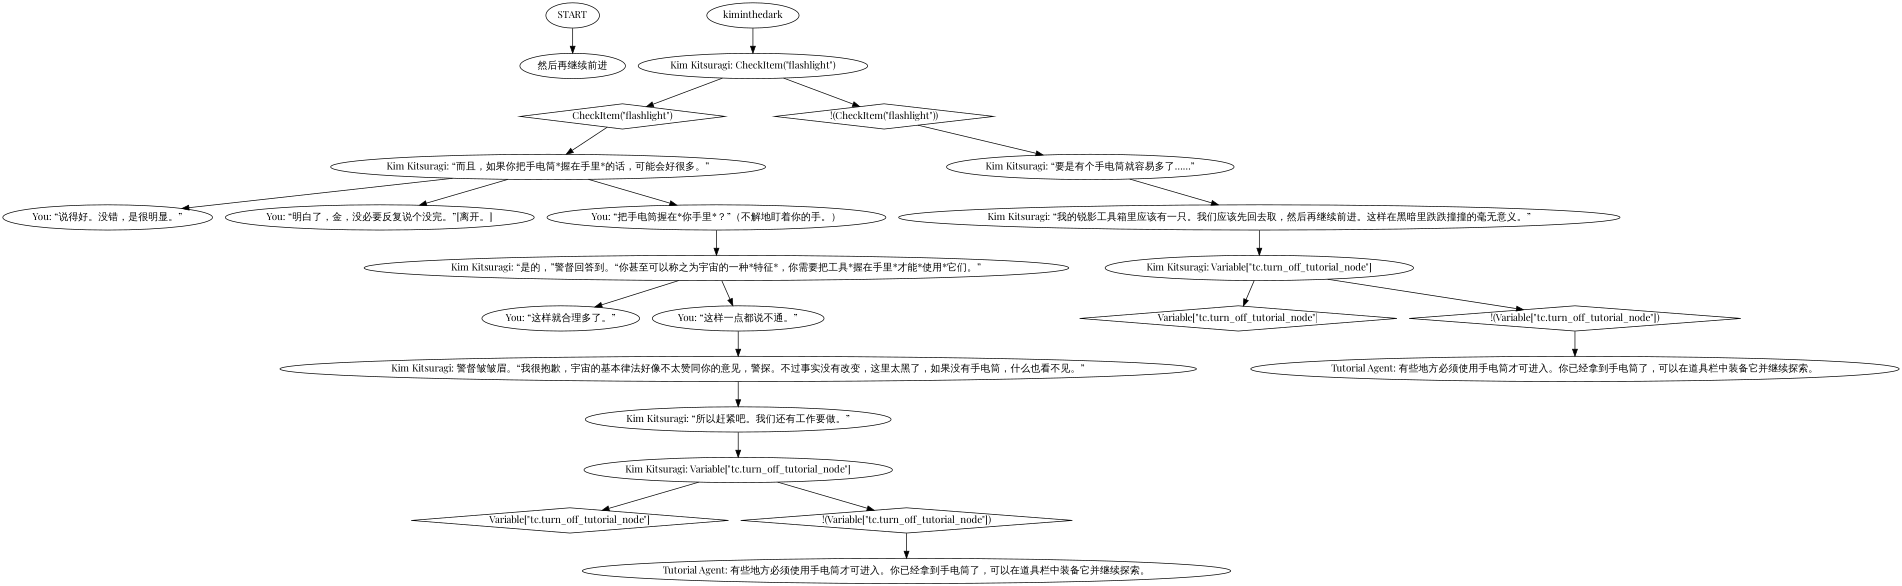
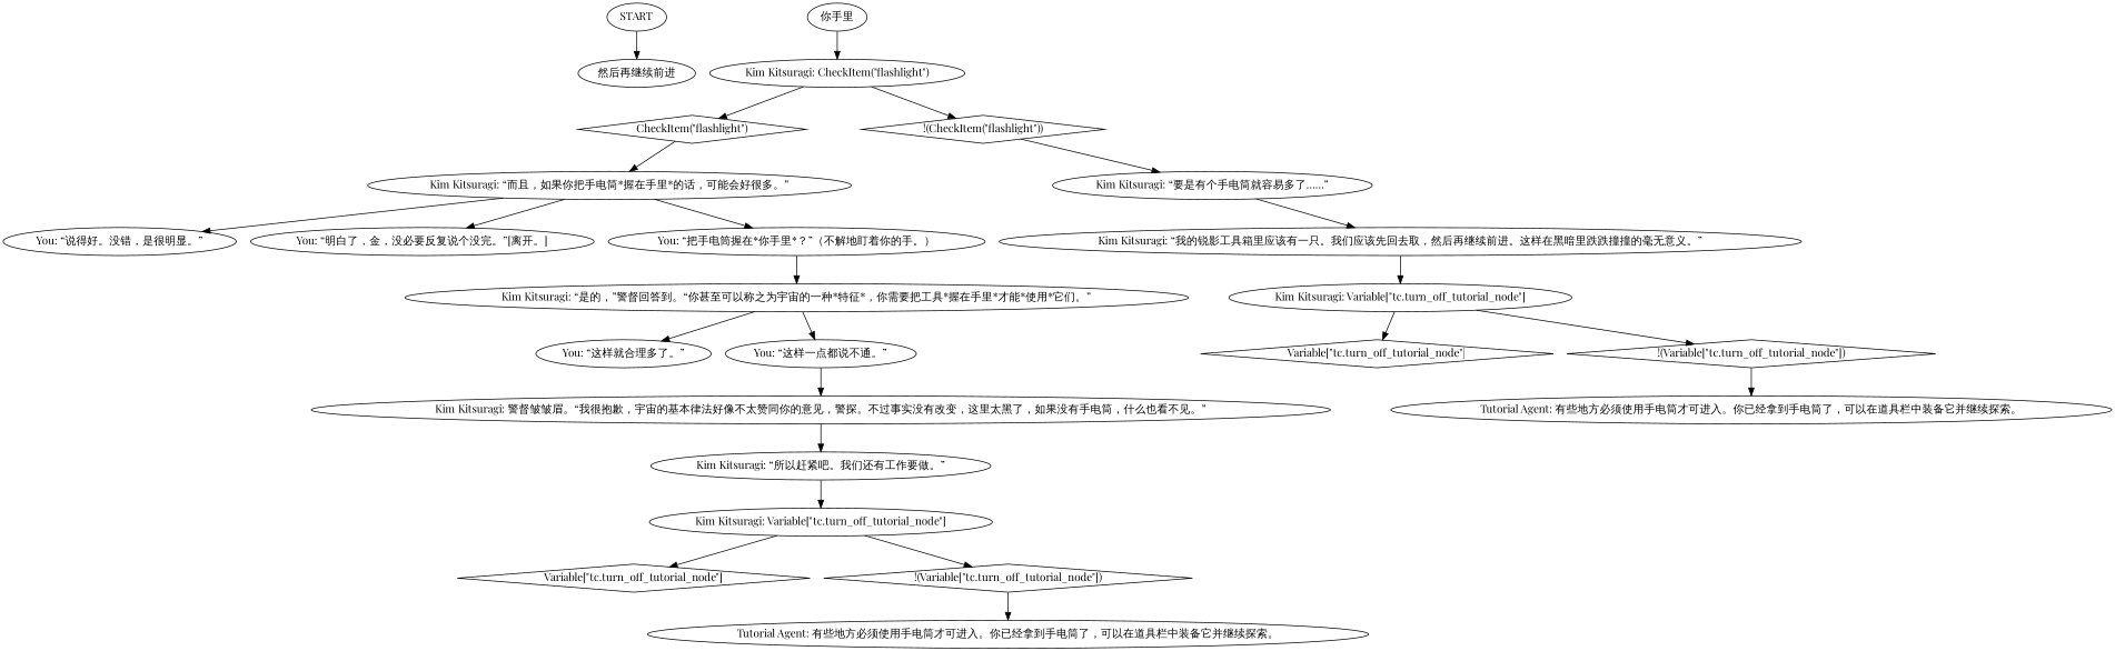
  digraph {
    fontname="Playfair Display"
    node [fontname="Playfair Display"]
    edge [fontname="Playfair Display"]
    n1 [label=START]
    n2 [label="然后再继续前进"]
    n3 [label="Kim Kitsuragi: Variable[\"tc.turn_off_tutorial_node\"]"]
    n4 [label="Variable[\"tc.turn_off_tutorial_node\"]" shape=diamond]
    n5 [label="!(Variable[\"tc.turn_off_tutorial_node\"])" shape=diamond]
    n6 [label="Tutorial Agent: 有些地方必须使用手电筒才可进入。你已经拿到手电筒了，可以在道具栏中装备它并继续探索。"]
    n7 [label="Kim Kitsuragi: 警督皱皱眉。“我很抱歉，宇宙的基本律法好像不太赞同你的意见，警探。不过事实没有改变，这里太黑了，如果没有手电筒，什么也看不见。”"]
    n8 [label="Kim Kitsuragi: “所以赶紧吧。我们还有工作要做。”"]
    n9 [label="Kim Kitsuragi: Variable[\"tc.turn_off_tutorial_node\"]"]
    n10 [label="Kim Kitsuragi: CheckItem(\"flashlight\")"]
    n11 [label="CheckItem(\"flashlight\")" shape=diamond]
    n12 [label="!(CheckItem(\"flashlight\"))" shape=diamond]
    n13 [label="Kim Kitsuragi: “而且，如果你把手电筒*握在手里*的话，可能会好很多。”"]
    n14 [label="Kim Kitsuragi: “要是有个手电筒就容易多了……”"]
    n15 [label="You: “说得好。没错，是很明显。”"]
    n16 [label="You: “明白了，金，没必要反复说个没完。”[离开。]"]
    n17 [label="You: “把手电筒握在*你手里*？”（不解地盯着你的手。）"]
    n18 [label="Kim Kitsuragi: “我的锐影工具箱里应该有一只。我们应该先回去取，然后再继续前进。这样在黑暗里跌跌撞撞的毫无意义。”"]
    n19 [label="Variable[\"tc.turn_off_tutorial_node\"]" shape=diamond]
    n20 [label="!(Variable[\"tc.turn_off_tutorial_node\"])" shape=diamond]
    n21 [label="Kim Kitsuragi: “是的，”警督回答到。“你甚至可以称之为宇宙的一种*特征*，你需要把工具*握在手里*才能*使用*它们。”"]
    n22 [label="You: “这样就合理多了。”"]
    n23 [label="You: “这样一点都说不通。”"]
    n24 [label="Tutorial Agent: 有些地方必须使用手电筒才可进入。你已经拿到手电筒了，可以在道具栏中装备它并继续探索。"]
-   n25 [label=kiminthedark]
+   n25 [label="你手里"]
    n1 -> n2
    n3 -> n4
    n3 -> n5
    n5 -> n6
    n7 -> n8
    n8 -> n9
    n9 -> n19
    n9 -> n20
    n10 -> n11
    n10 -> n12
    n11 -> n13
    n12 -> n14
    n13 -> n15
    n13 -> n16
    n13 -> n17
    n14 -> n18
    n17 -> n21
    n18 -> n3
    n20 -> n24
    n21 -> n22
    n21 -> n23
    n23 -> n7
    n25 -> n10
  }
